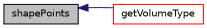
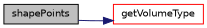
  digraph {
    rankdir=LR
    node [fontname=Helvetica fontsize=10 shape=record]
    n1 [color=black fillcolor=grey75 fontcolor=black height=0.2 label=shapePoints style=filled width=0.4]
    n2 [color=red height=0.2 label=getVolumeType width=0.4]
-   n2 -> n1 [color=midnightblue fontname=Helvetica fontsize=10 labelfontname=Helvetica labelfontsize=10 style=solid]
+   n1 -> n2 [color=midnightblue fontname=Helvetica fontsize=10 labelfontname=Helvetica labelfontsize=10 style=solid]
  }
